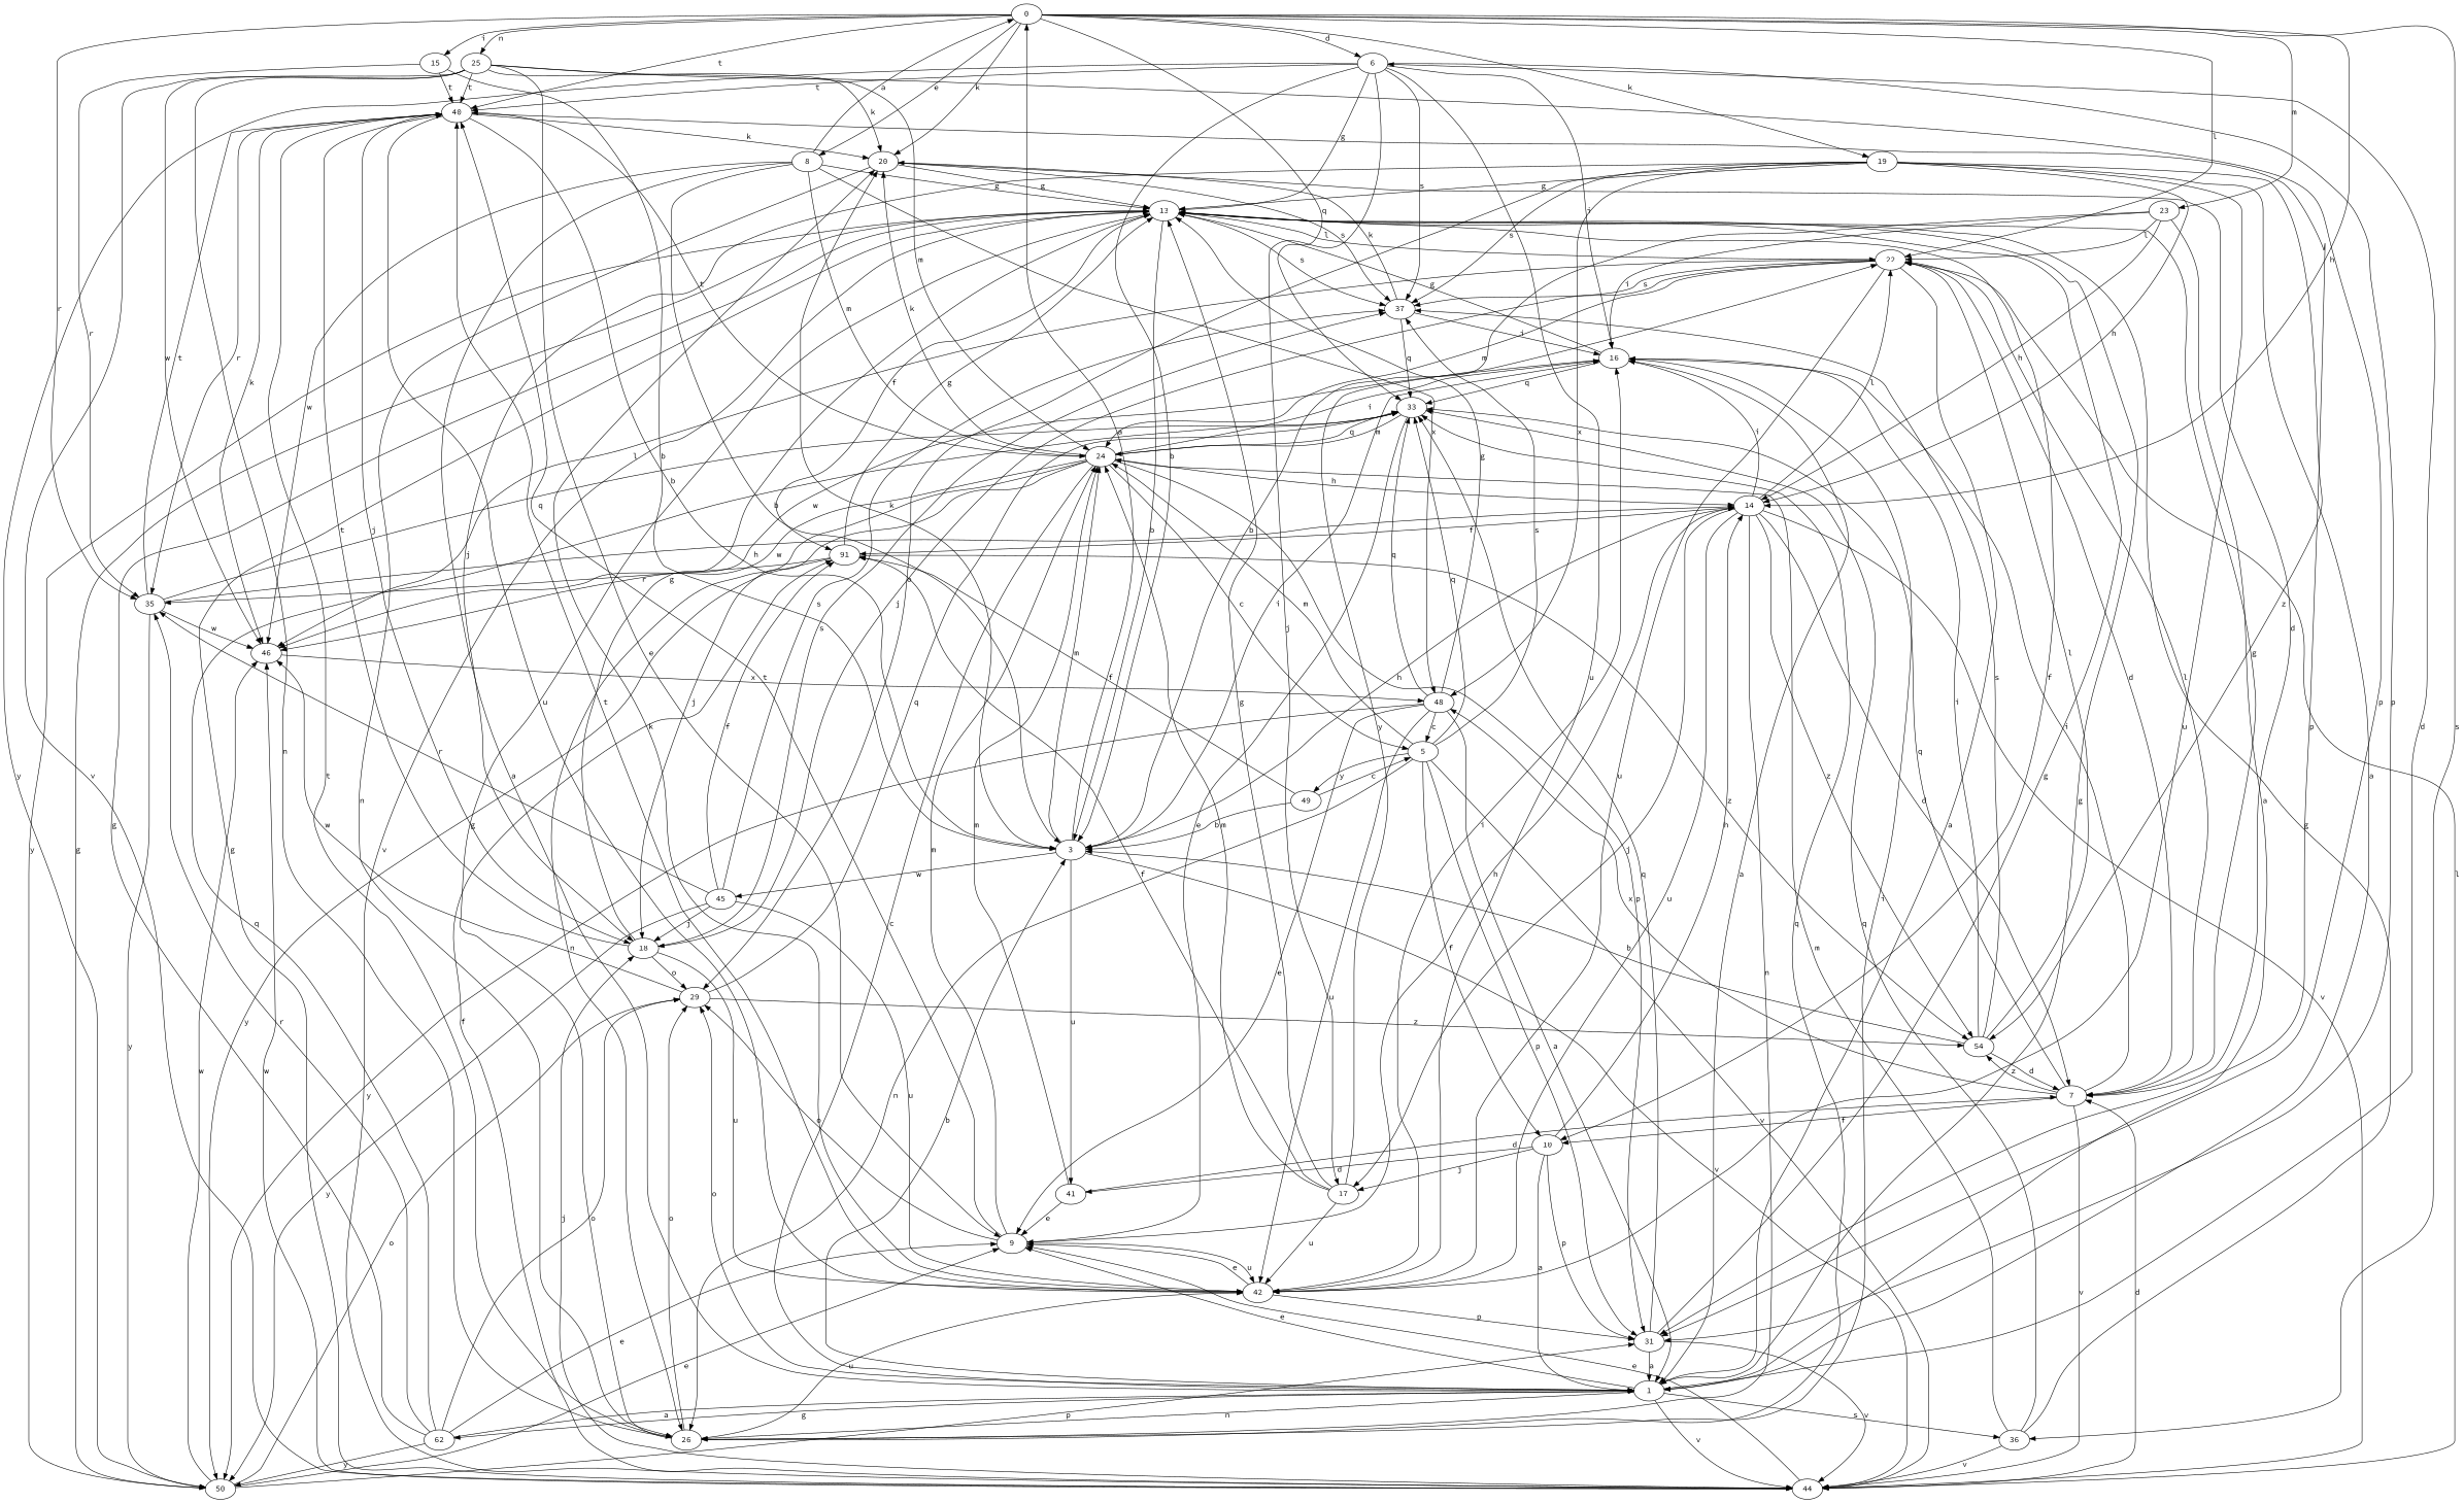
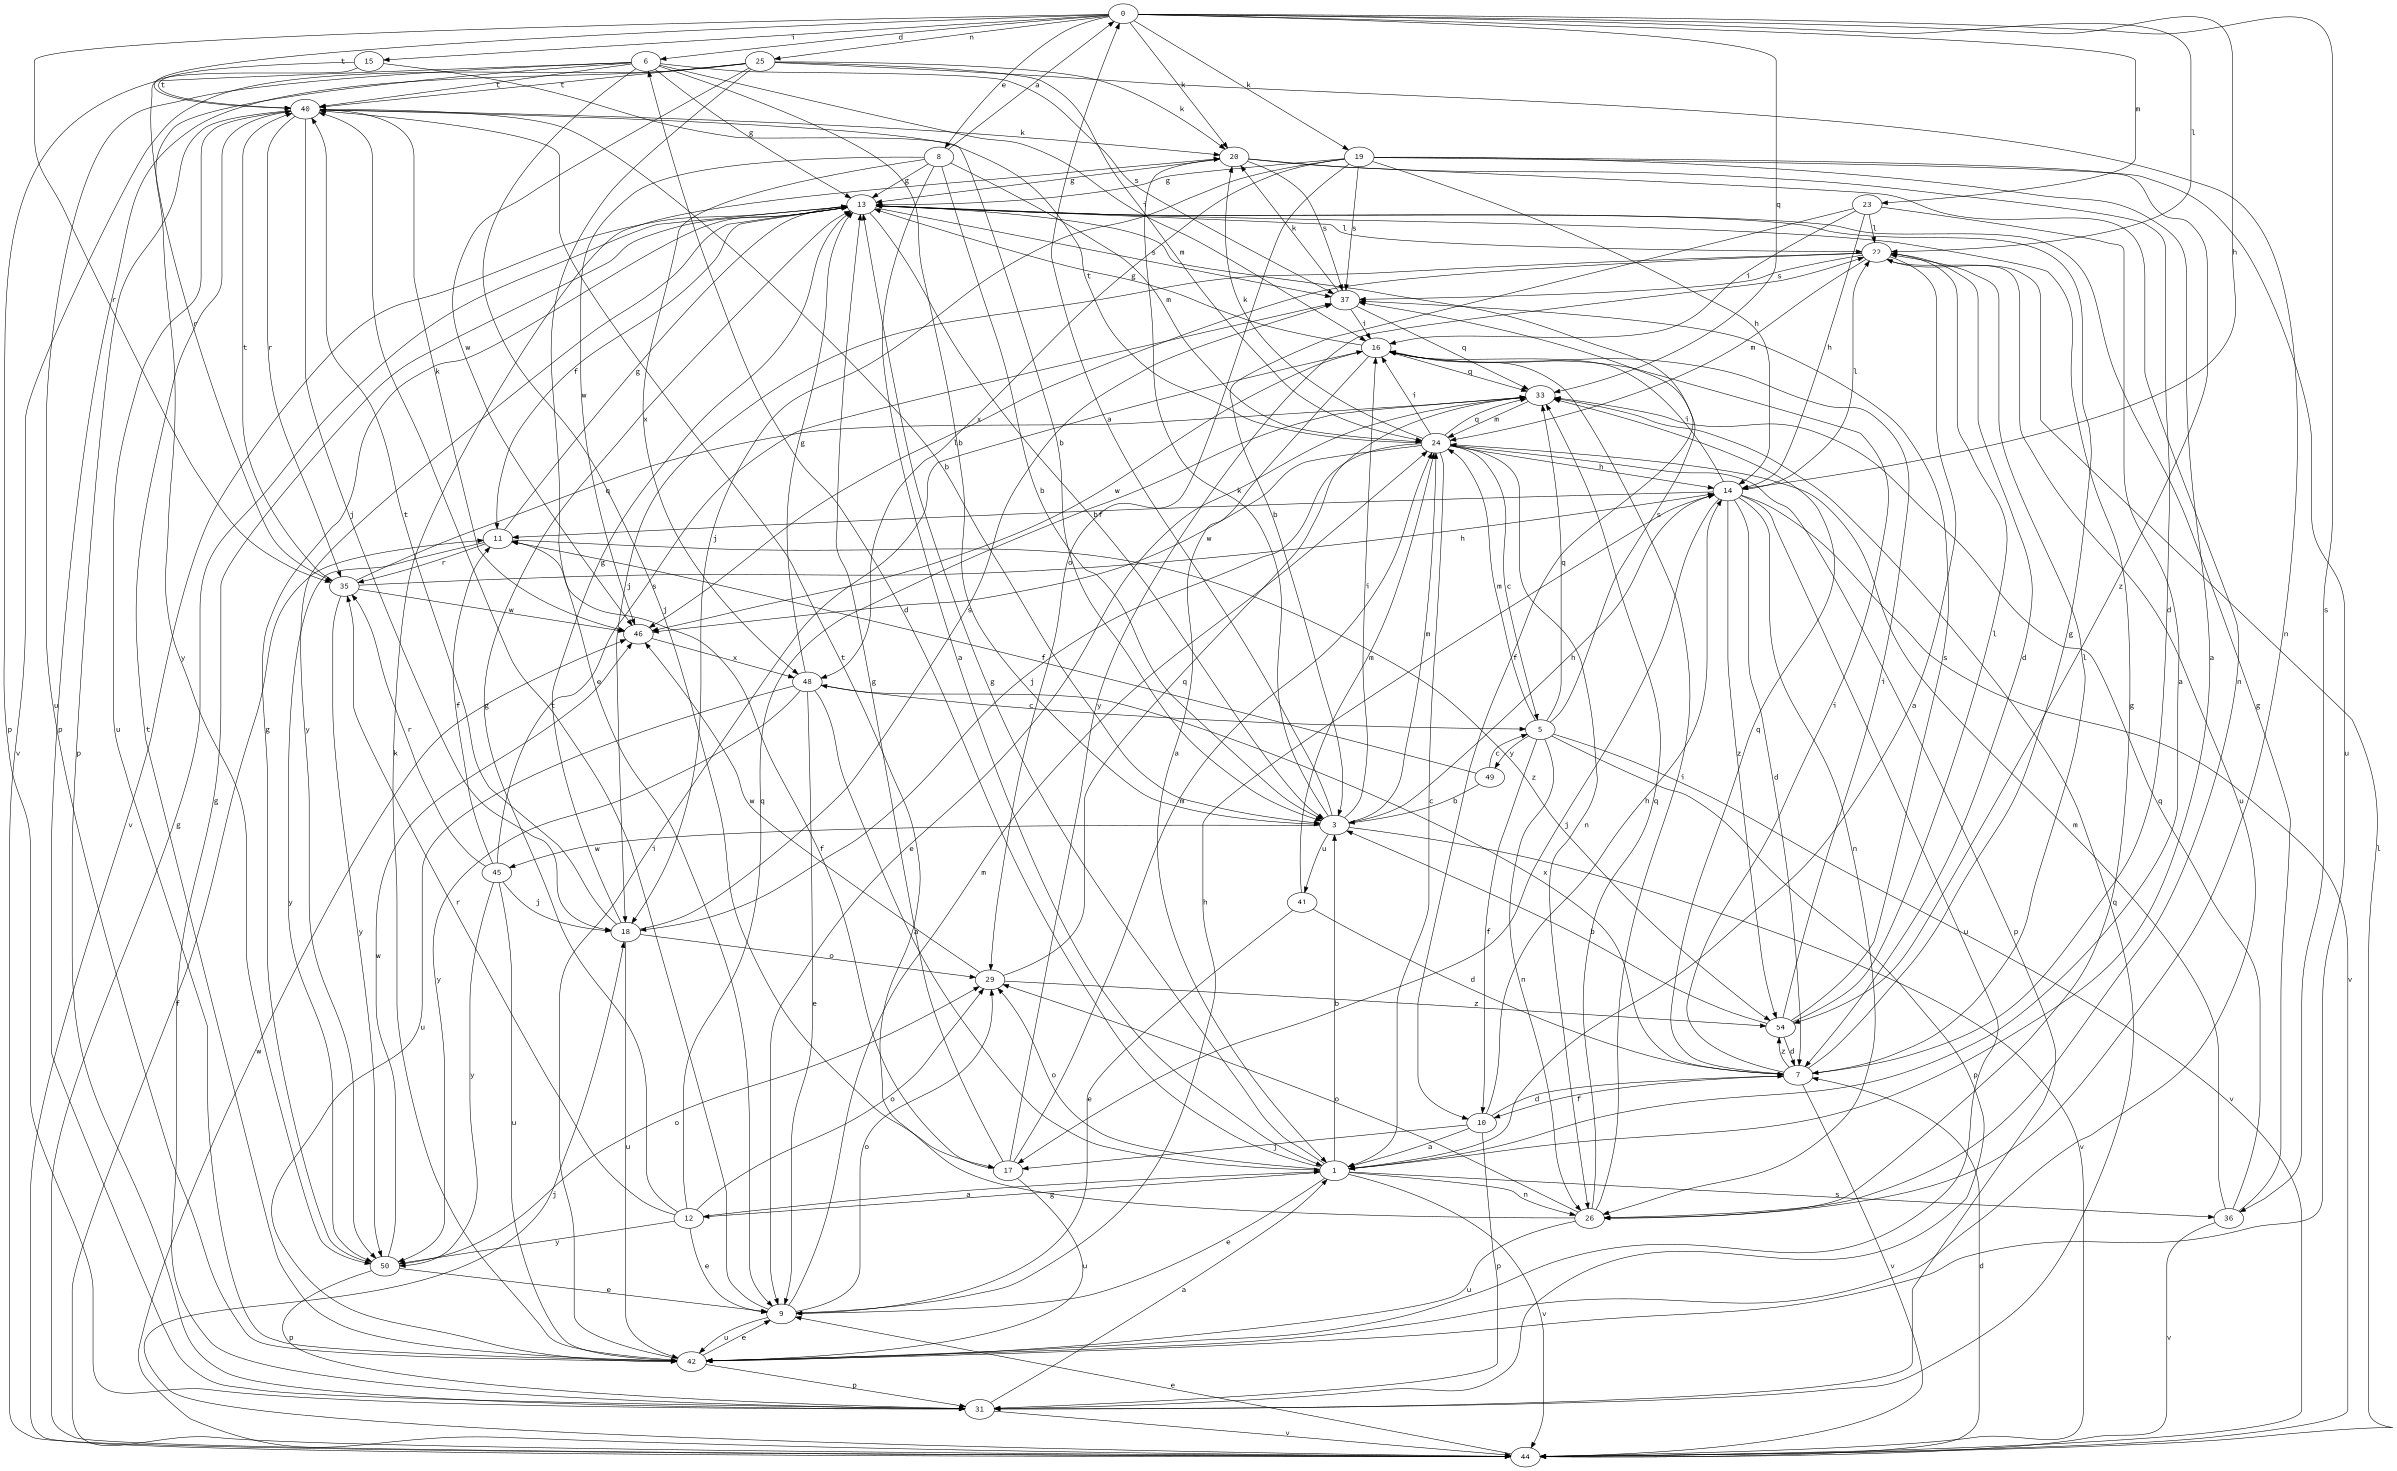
  strict digraph {
    fontname="Source Code Pro"
    node [fontname="Source Code Pro"]
    edge [fontname="Source Code Pro"]
    0
    6
    8
    14
    15
    19
    20
    22
    23
    25
    33
    35
    36
    40
    3
    13
    16
    31
    37
    17
    42
    50
    1
    24
    48
    46
    44
    26
    7
    54
-   11 [label=91]
+   11
    29
    18
    9
-   12 [label=62]
+   12
    41
    45
    10
    5
    49
    0 -> 6 [label=d]
    0 -> 8 [label=e]
    0 -> 14 [label=h]
    0 -> 15 [label=i]
    0 -> 19 [label=k]
    0 -> 20 [label=k]
    0 -> 22 [label=l]
    0 -> 23 [label=m]
    0 -> 25 [label=n]
    0 -> 33 [label=q]
    0 -> 35 [label=r]
    0 -> 36 [label=s]
    0 -> 40 [label=t]
    6 -> 40 [label=t]
    6 -> 3 [label=b]
    6 -> 13 [label=g]
    6 -> 16 [label=i]
    6 -> 31 [label=p]
    6 -> 37 [label=s]
    6 -> 17 [label=j]
    6 -> 42 [label=u]
    6 -> 50 [label=y]
    8 -> 0 [label=a]
    8 -> 3 [label=b]
    8 -> 13 [label=g]
    8 -> 1 [label=a]
    8 -> 24 [label=m]
    8 -> 48 [label=x]
    8 -> 46 [label=w]
    14 -> 22 [label=l]
    14 -> 16 [label=i]
    14 -> 17 [label=j]
    14 -> 42 [label=u]
    14 -> 44 [label=v]
    14 -> 26 [label=n]
    14 -> 7 [label=d]
    14 -> 54 [label=z]
    14 -> 11 [label=f]
    15 -> 35 [label=r]
    15 -> 40 [label=t]
    15 -> 3 [label=b]
    19 -> 14 [label=h]
    19 -> 13 [label=g]
    19 -> 37 [label=s]
    19 -> 42 [label=u]
    19 -> 1 [label=a]
    19 -> 48 [label=x]
    19 -> 54 [label=z]
    19 -> 29 [label=o]
    19 -> 18 [label=j]
    20 -> 13 [label=g]
    20 -> 37 [label=s]
    20 -> 26 [label=n]
    20 -> 7 [label=d]
    22 -> 37 [label=s]
    22 -> 42 [label=u]
    22 -> 1 [label=a]
    22 -> 24 [label=m]
    22 -> 46 [label=l]
    22 -> 7 [label=d]
    22 -> 18 [label=j]
    23 -> 14 [label=h]
    23 -> 22 [label=l]
    23 -> 3 [label=b]
    23 -> 16 [label=i]
    23 -> 1 [label=a]
    25 -> 20 [label=k]
    25 -> 40 [label=t]
    25 -> 31 [label=p]
    25 -> 24 [label=m]
    25 -> 46 [label=w]
    25 -> 44 [label=v]
    25 -> 26 [label=n]
    25 -> 9 [label=e]
    33 -> 24 [label=m]
    33 -> 9 [label=e]
    35 -> 14 [label=h]
    35 -> 33 [label=q]
    35 -> 40 [label=t]
    35 -> 50 [label=y]
    35 -> 46 [label=w]
    36 -> 33 [label=q]
    36 -> 13 [label=g]
    36 -> 24 [label=m]
    36 -> 44 [label=v]
    40 -> 20 [label=k]
    40 -> 35 [label=r]
    40 -> 3 [label=b]
    40 -> 31 [label=p]
    40 -> 42 [label=u]
    40 -> 46 [label=k]
    40 -> 18 [label=j]
    3 -> 0 [label=a]
    3 -> 14 [label=h]
    3 -> 20 [label=k]
    3 -> 16 [label=i]
    3 -> 24 [label=m]
    3 -> 44 [label=v]
    3 -> 41 [label=u]
    3 -> 45 [label=w]
    13 -> 22 [label=l]
    13 -> 3 [label=b]
    13 -> 37 [label=s]
    13 -> 50 [label=y]
    13 -> 44 [label=v]
    13 -> 11 [label=f]
    13 -> 10 [label=f]
    16 -> 33 [label=q]
    16 -> 13 [label=g]
    16 -> 1 [label=a]
    16 -> 46 [label=w]
    31 -> 33 [label=q]
    31 -> 13 [label=g]
    31 -> 1 [label=a]
    31 -> 44 [label=v]
    37 -> 20 [label=k]
    37 -> 33 [label=q]
    37 -> 16 [label=i]
    17 -> 22 [label=y]
    17 -> 13 [label=g]
    17 -> 42 [label=u]
    17 -> 24 [label=m]
    17 -> 11 [label=f]
    42 -> 20 [label=k]
    42 -> 40 [label=t]
    42 -> 16 [label=i]
    42 -> 31 [label=p]
    42 -> 9 [label=e]
    50 -> 13 [label=g]
    50 -> 31 [label=p]
    50 -> 46 [label=w]
    50 -> 29 [label=o]
    50 -> 9 [label=e]
    1 -> 6 [label=d]
    1 -> 36 [label=s]
    1 -> 3 [label=b]
    1 -> 13 [label=g]
    1 -> 44 [label=v]
    1 -> 26 [label=n]
    1 -> 29 [label=o]
    1 -> 9 [label=e]
    1 -> 12 [label=g]
    24 -> 14 [label=h]
    24 -> 20 [label=k]
    24 -> 33 [label=q]
    24 -> 40 [label=t]
    24 -> 16 [label=i]
    24 -> 31 [label=p]
    24 -> 1 [label=c]
    24 -> 46 [label=w]
    24 -> 26 [label=n]
    24 -> 18 [label=j]
    24 -> 5 [label=c]
-   48 -> 33 [label=q]
    48 -> 13 [label=g]
    48 -> 42 [label=u]
    48 -> 50 [label=y]
    48 -> 1 [label=a]
    48 -> 9 [label=e]
    48 -> 5 [label=c]
    46 -> 48 [label=x]
    44 -> 22 [label=l]
    44 -> 13 [label=g]
    44 -> 46 [label=w]
    44 -> 7 [label=d]
    44 -> 11 [label=f]
    44 -> 18 [label=j]
    44 -> 9 [label=e]
    26 -> 33 [label=q]
    26 -> 40 [label=t]
    26 -> 13 [label=g]
    26 -> 16 [label=i]
    26 -> 42 [label=u]
    26 -> 29 [label=o]
    7 -> 22 [label=l]
    7 -> 33 [label=q]
    7 -> 13 [label=g]
    7 -> 16 [label=i]
    7 -> 48 [label=x]
    7 -> 44 [label=v]
    7 -> 54 [label=z]
    7 -> 10 [label=f]
    54 -> 22 [label=l]
    54 -> 3 [label=b]
    54 -> 16 [label=i]
    54 -> 37 [label=s]
    54 -> 7 [label=d]
    11 -> 35 [label=r]
    11 -> 13 [label=g]
    11 -> 50 [label=y]
    11 -> 54 [label=z]
    29 -> 33 [label=q]
    29 -> 46 [label=w]
    29 -> 54 [label=z]
    18 -> 40 [label=t]
    18 -> 13 [label=g]
    18 -> 37 [label=s]
    18 -> 42 [label=u]
    18 -> 29 [label=o]
    9 -> 14 [label=h]
    9 -> 40 [label=t]
    9 -> 42 [label=u]
    9 -> 24 [label=m]
    9 -> 29 [label=o]
    12 -> 33 [label=q]
    12 -> 35 [label=r]
    12 -> 13 [label=g]
    12 -> 50 [label=y]
    12 -> 1 [label=a]
    12 -> 29 [label=o]
    12 -> 9 [label=e]
    41 -> 24 [label=m]
    41 -> 7 [label=d]
    41 -> 9 [label=e]
    45 -> 35 [label=r]
    45 -> 37 [label=s]
    45 -> 42 [label=u]
    45 -> 50 [label=y]
    45 -> 11 [label=f]
    45 -> 18 [label=j]
    10 -> 14 [label=h]
    10 -> 31 [label=p]
    10 -> 17 [label=j]
    10 -> 1 [label=a]
-   10 -> 41 [label=d]
+   10 -> 7 [label=d]
    5 -> 33 [label=q]
    5 -> 31 [label=p]
    5 -> 37 [label=s]
    5 -> 24 [label=m]
    5 -> 44 [label=v]
    5 -> 26 [label=n]
    5 -> 10 [label=f]
    5 -> 49 [label=y]
    49 -> 3 [label=b]
    49 -> 11 [label=f]
    49 -> 5 [label=c]
  }
